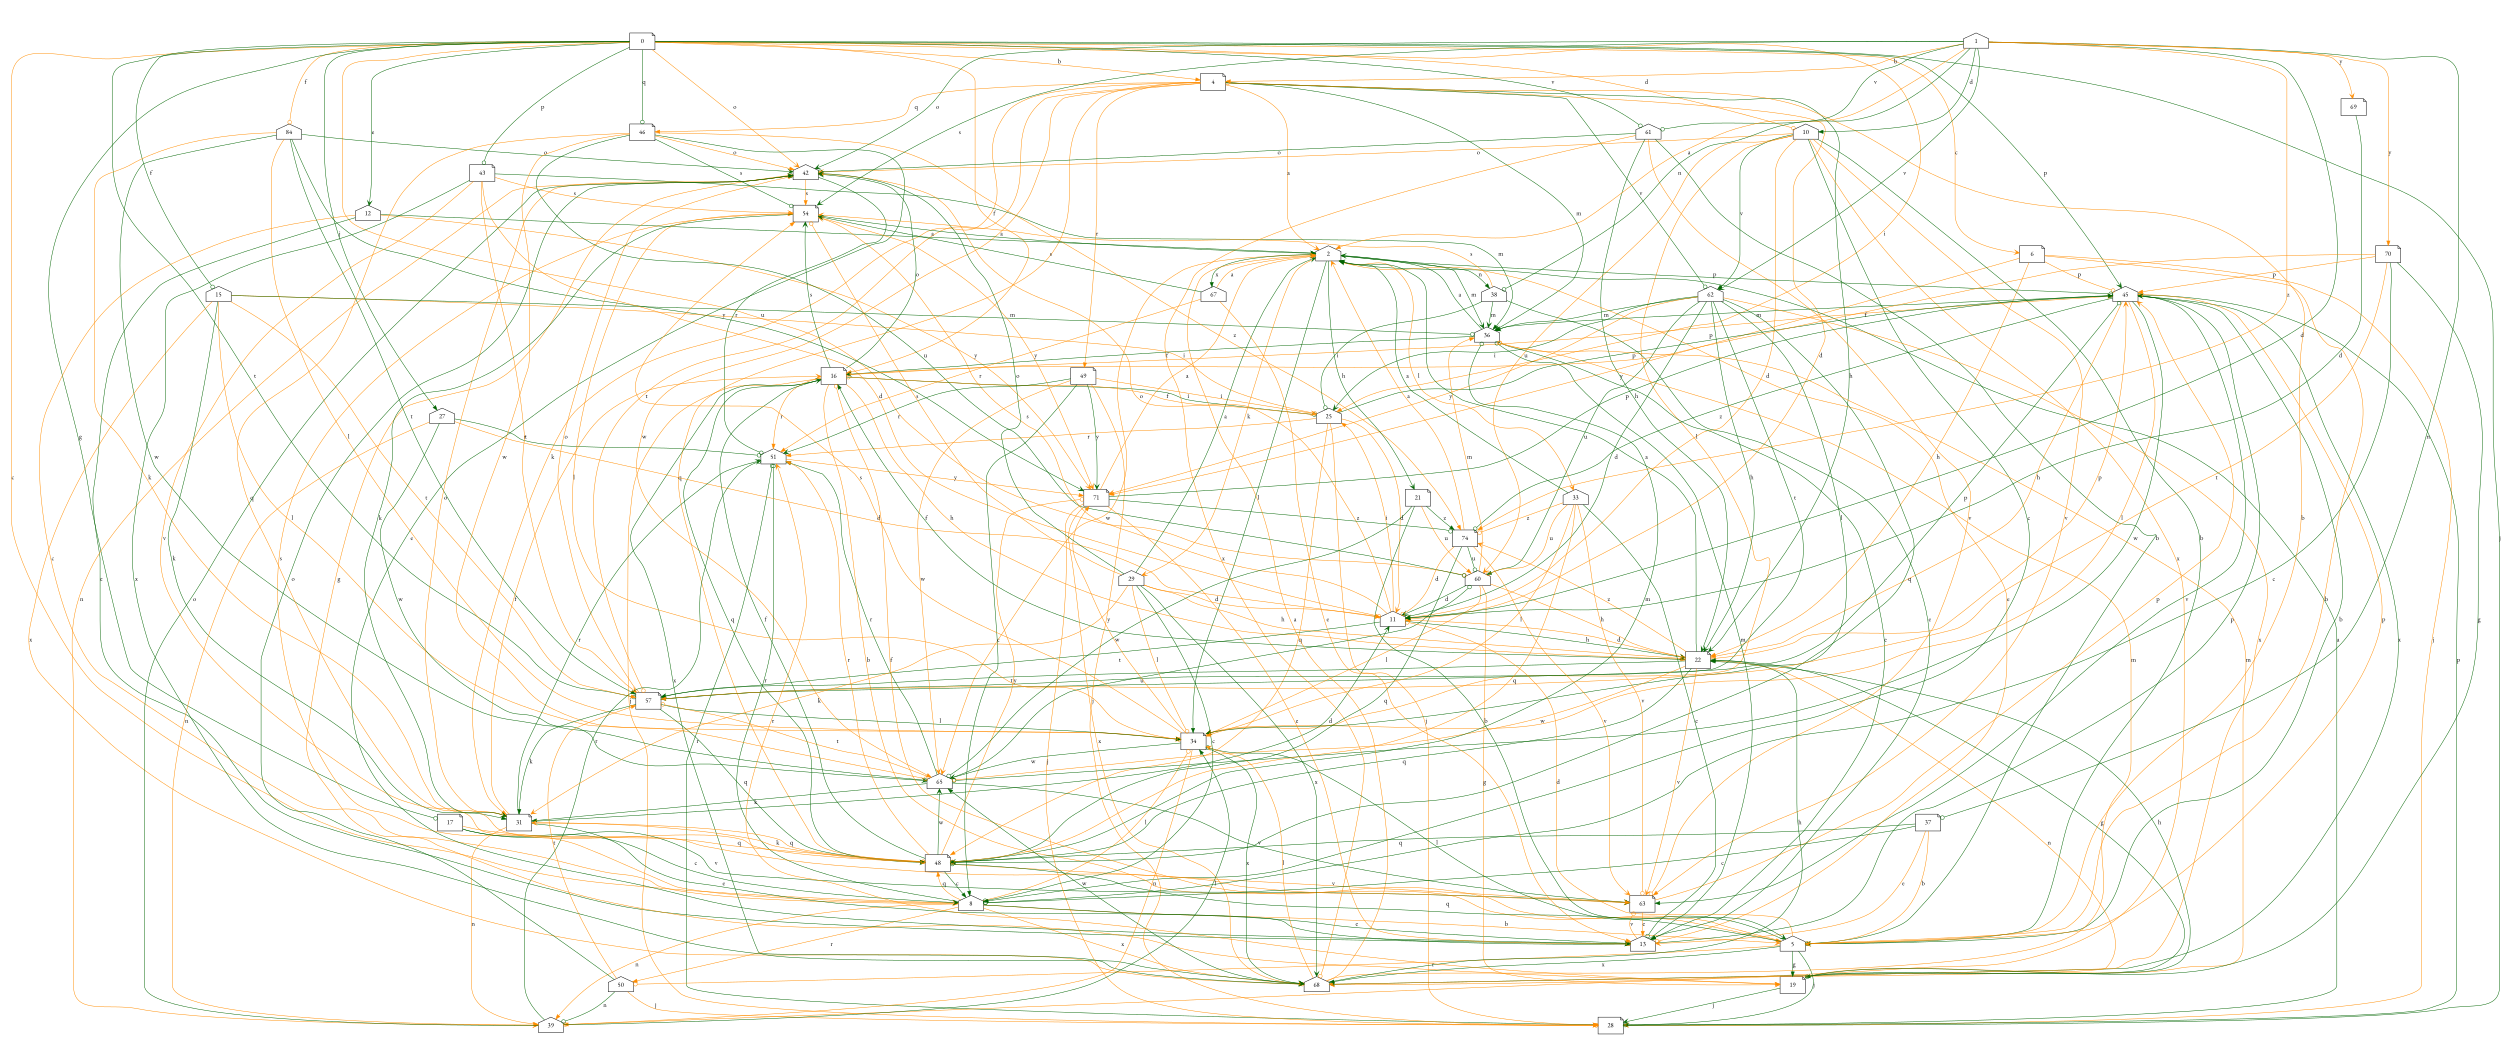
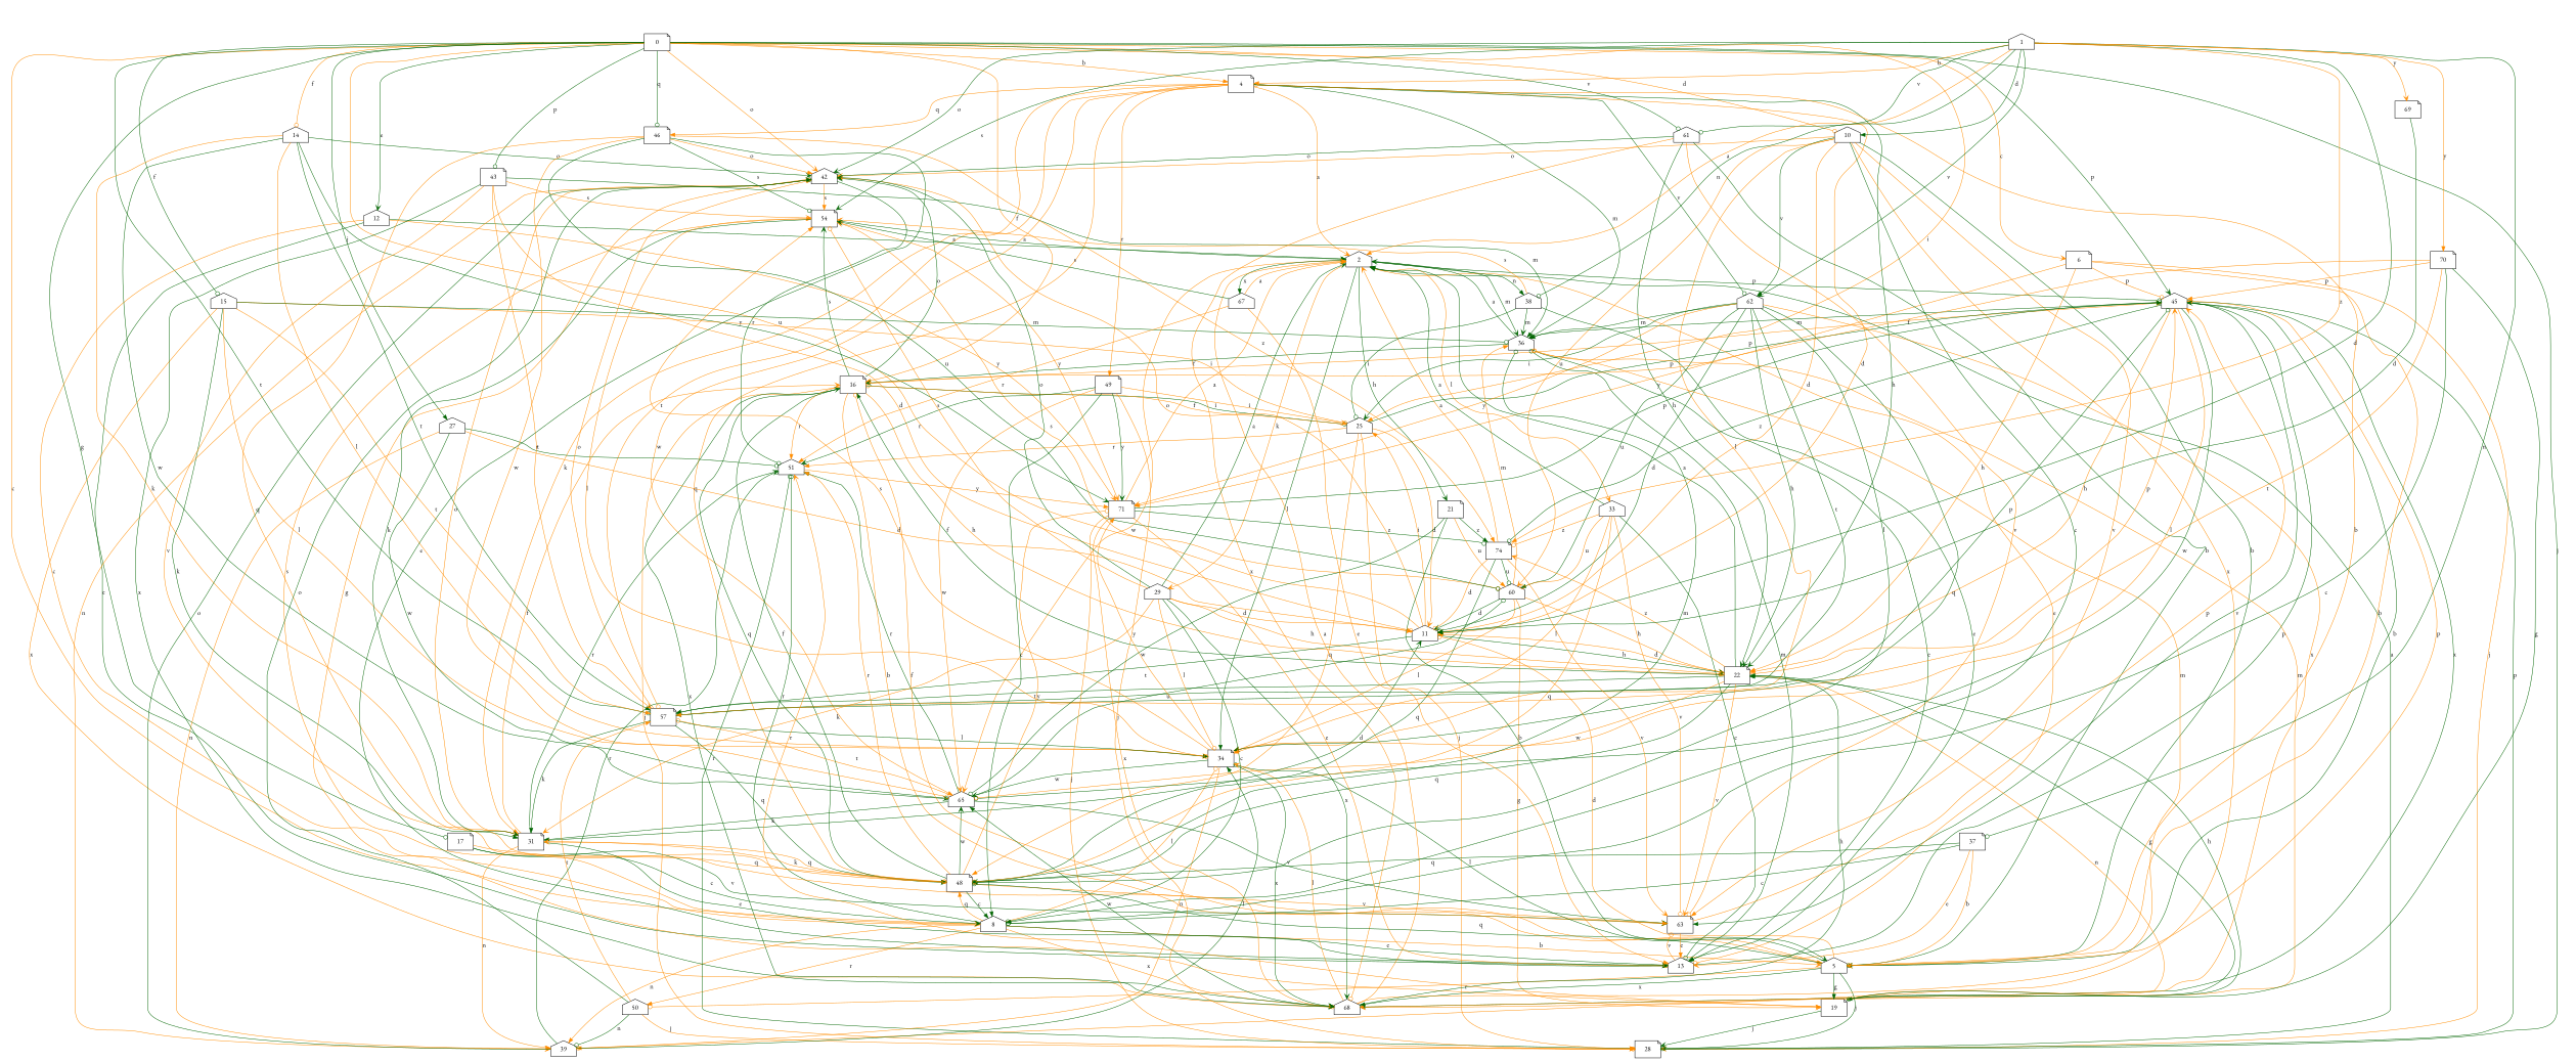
  strict digraph {
    fontname="EB Garamond"
    node [fontname="EB Garamond" shape=house]
    edge [arrowhead=vee color=darkorange fontname="EB Garamond"]
    0 [shape=note]
    4 [shape=note]
    6 [shape=note]
    8
    10
    12
-   14 [label=84]
+   14
    15
    16 [shape=note]
    17 [shape=note]
    25
    27
    28 [shape=note]
    42
    43 [shape=note]
    45
    46 [shape=note]
    57 [shape=note]
    60
    61
    2
    11
    62
    36
    65
    22 [shape=note]
    31 [shape=note]
    48 [shape=note]
    49 [shape=note]
    5
    71 [shape=note]
    54 [shape=note]
    13
    34 [shape=note]
    50
    68
    39
    51
    63 [shape=note]
    19 [shape=note]
    74 [shape=note]
    1
    37 [shape=note]
    38
    69 [shape=note]
    70 [shape=note]
    21 [shape=note]
    29
    33
    67
    0 -> 4 [arrowhead=normal label=b]
    0 -> 6 [label=c]
    0 -> 8 [label=c]
    0 -> 10 [arrowhead=odot label=d]
    0 -> 12 [color=darkgreen label=e]
    0 -> 14 [arrowhead=odot label=f]
    0 -> 15 [arrowhead=odot color=darkgreen label=f]
    0 -> 16 [arrowhead=normal label=f]
    0 -> 17 [arrowhead=odot color=darkgreen label=g]
    0 -> 25 [arrowhead=normal label=i]
    0 -> 27 [arrowhead=normal color=darkgreen label=j]
    0 -> 28 [arrowhead=normal color=darkgreen label=j]
    0 -> 42 [label=o]
    0 -> 43 [arrowhead=odot color=darkgreen label=p]
    0 -> 45 [color=darkgreen label=p]
    0 -> 46 [arrowhead=odot color=darkgreen label=q]
    0 -> 57 [arrowhead=odot color=darkgreen label=t]
    0 -> 60 [arrowhead=odot label=u]
    0 -> 61 [arrowhead=odot color=darkgreen label=v]
    4 -> 46 [arrowhead=normal label=q]
    4 -> 57 [arrowhead=odot label=t]
    4 -> 2 [label=a]
    4 -> 11 [arrowhead=normal label=d]
    4 -> 62 [arrowhead=odot color=darkgreen label=v]
    4 -> 36 [color=darkgreen label=m]
    4 -> 65 [arrowhead=normal label=w]
    4 -> 22 [color=darkgreen label=h]
    4 -> 31 [arrowhead=normal label=k]
    4 -> 48 [arrowhead=normal label=q]
    4 -> 49 [arrowhead=normal label=r]
    6 -> 28 [label=j]
    6 -> 45 [arrowhead=odot label=p]
    6 -> 22 [arrowhead=normal label=h]
    6 -> 5 [arrowhead=odot label=b]
    6 -> 71 [arrowhead=normal label=y]
    8 -> 48 [arrowhead=normal label=q]
    8 -> 5 [label=b]
    8 -> 54 [arrowhead=normal label=s]
    8 -> 13 [color=darkgreen label=e]
    8 -> 34 [arrowhead=odot label=l]
    8 -> 50 [arrowhead=normal label=r]
    8 -> 68 [arrowhead=normal label=x]
    8 -> 39 [arrowhead=normal label=n]
    8 -> 51 [arrowhead=odot color=darkgreen label=r]
    10 -> 8 [arrowhead=normal color=darkgreen label=c]
    10 -> 42 [label=o]
    10 -> 60 [label=u]
    10 -> 11 [label=d]
    10 -> 62 [arrowhead=normal color=darkgreen label=v]
    10 -> 5 [arrowhead=odot color=darkgreen label=b]
    10 -> 34 [label=l]
    10 -> 68 [label=x]
    10 -> 63 [arrowhead=normal label=v]
    12 -> 8 [label=c]
    12 -> 2 [arrowhead=normal color=darkgreen label=a]
    12 -> 71 [label=y]
    12 -> 13 [arrowhead=odot color=darkgreen label=e]
    14 -> 42 [color=darkgreen label=o]
    14 -> 57 [arrowhead=normal color=darkgreen label=t]
    14 -> 65 [color=darkgreen label=w]
    14 -> 31 [label=k]
    14 -> 71 [color=darkgreen label=y]
    14 -> 34 [label=l]
    15 -> 25 [arrowhead=odot label=i]
    15 -> 57 [arrowhead=normal label=t]
    15 -> 36 [arrowhead=odot color=darkgreen label=m]
    15 -> 31 [arrowhead=normal color=darkgreen label=k]
    15 -> 34 [arrowhead=normal label=l]
    15 -> 68 [arrowhead=odot label=x]
    16 -> 25 [arrowhead=odot color=darkgreen label=i]
    16 -> 28 [arrowhead=odot label=j]
    16 -> 42 [color=darkgreen label=o]
    16 -> 45 [label=p]
    16 -> 22 [arrowhead=normal label=h]
    16 -> 48 [color=darkgreen label=q]
    16 -> 5 [arrowhead=normal label=b]
    16 -> 54 [color=darkgreen label=s]
    16 -> 68 [color=darkgreen label=x]
    16 -> 51 [arrowhead=normal label=r]
    17 -> 8 [color=darkgreen label=c]
    17 -> 48 [arrowhead=odot label=q]
    17 -> 63 [color=darkgreen label=v]
    25 -> 16 [arrowhead=odot label=f]
    25 -> 28 [arrowhead=normal label=j]
    25 -> 45 [arrowhead=normal color=darkgreen label=p]
    25 -> 11 [label=d]
    25 -> 48 [arrowhead=normal label=q]
    25 -> 51 [arrowhead=normal label=r]
    27 -> 11 [arrowhead=normal label=d]
    27 -> 65 [arrowhead=odot color=darkgreen label=w]
    27 -> 39 [label=n]
    27 -> 51 [arrowhead=odot color=darkgreen label=r]
    28 -> 45 [arrowhead=odot color=darkgreen label=p]
    28 -> 2 [color=darkgreen label=a]
    28 -> 51 [arrowhead=odot color=darkgreen label=r]
    42 -> 54 [arrowhead=normal label=s]
    42 -> 39 [label=n]
    42 -> 51 [arrowhead=odot color=darkgreen label=r]
    42 -> 19 [arrowhead=normal label=g]
    43 -> 57 [label=t]
    43 -> 11 [arrowhead=odot label=d]
    43 -> 36 [arrowhead=normal color=darkgreen label=m]
    43 -> 54 [label=s]
    43 -> 68 [color=darkgreen label=x]
    43 -> 63 [label=v]
    45 -> 36 [color=darkgreen label=m]
    45 -> 65 [arrowhead=odot color=darkgreen label=w]
    45 -> 22 [arrowhead=normal label=h]
    45 -> 5 [color=darkgreen label=b]
    45 -> 34 [arrowhead=normal label=l]
    45 -> 68 [arrowhead=normal color=darkgreen label=x]
    45 -> 63 [arrowhead=normal color=darkgreen label=v]
    45 -> 74 [arrowhead=odot color=darkgreen label=z]
    46 -> 42 [arrowhead=normal label=o]
    46 -> 60 [arrowhead=odot color=darkgreen label=u]
    46 -> 65 [arrowhead=odot label=w]
    46 -> 48 [arrowhead=normal label=q]
    46 -> 54 [arrowhead=odot color=darkgreen label=s]
    46 -> 13 [color=darkgreen label=e]
    46 -> 74 [arrowhead=normal label=z]
    57 -> 42 [arrowhead=normal label=o]
    57 -> 45 [arrowhead=odot color=darkgreen label=p]
    57 -> 31 [arrowhead=normal color=darkgreen label=k]
    57 -> 48 [arrowhead=normal color=darkgreen label=q]
    57 -> 34 [arrowhead=normal color=darkgreen label=l]
    60 -> 11 [color=darkgreen label=d]
    60 -> 36 [arrowhead=normal label=m]
    60 -> 22 [label=h]
    60 -> 34 [arrowhead=normal label=l]
    60 -> 19 [label=g]
    61 -> 42 [arrowhead=odot color=darkgreen label=o]
    61 -> 22 [color=darkgreen label=h]
    61 -> 5 [arrowhead=normal color=darkgreen label=b]
    61 -> 68 [arrowhead=odot label=x]
    61 -> 63 [arrowhead=odot label=v]
    2 -> 45 [arrowhead=odot color=darkgreen label=p]
    2 -> 36 [color=darkgreen label=m]
    2 -> 65 [label=w]
    2 -> 13 [arrowhead=odot label=e]
    2 -> 34 [arrowhead=normal color=darkgreen label=l]
    2 -> 38 [arrowhead=normal color=darkgreen label=n]
    2 -> 21 [color=darkgreen label=h]
    2 -> 29 [label=k]
    2 -> 33 [label=l]
    2 -> 67 [arrowhead=normal color=darkgreen label=x]
    11 -> 25 [arrowhead=normal label=i]
    11 -> 42 [arrowhead=normal label=o]
    11 -> 57 [arrowhead=normal color=darkgreen label=t]
    11 -> 22 [color=darkgreen label=h]
    11 -> 54 [label=s]
    62 -> 25 [color=darkgreen label=i]
    62 -> 57 [arrowhead=normal color=darkgreen label=t]
    62 -> 60 [arrowhead=normal color=darkgreen label=u]
    62 -> 11 [arrowhead=odot color=darkgreen label=d]
    62 -> 36 [arrowhead=normal color=darkgreen label=m]
    62 -> 22 [color=darkgreen label=h]
    62 -> 48 [arrowhead=normal color=darkgreen label=q]
    62 -> 71 [label=y]
    62 -> 34 [color=darkgreen label=l]
    62 -> 68 [label=x]
    36 -> 16 [color=darkgreen label=f]
    36 -> 2 [color=darkgreen label=a]
    36 -> 13 [arrowhead=normal color=darkgreen label=e]
    65 -> 57 [arrowhead=odot label=t]
    65 -> 60 [arrowhead=odot color=darkgreen label=u]
    65 -> 31 [arrowhead=normal color=darkgreen label=k]
    65 -> 51 [arrowhead=normal color=darkgreen label=r]
    65 -> 63 [color=darkgreen label=v]
    22 -> 16 [arrowhead=normal color=darkgreen label=f]
    22 -> 45 [label=p]
    22 -> 57 [color=darkgreen label=t]
    22 -> 2 [color=darkgreen label=a]
    22 -> 11 [arrowhead=normal label=d]
    22 -> 65 [arrowhead=odot label=w]
    22 -> 48 [arrowhead=odot color=darkgreen label=q]
    22 -> 39 [arrowhead=normal label=n]
    22 -> 63 [label=v]
    22 -> 19 [arrowhead=normal color=darkgreen label=g]
    22 -> 74 [label=z]
    31 -> 16 [label=f]
    31 -> 42 [label=o]
    31 -> 11 [color=darkgreen label=d]
    31 -> 48 [arrowhead=odot label=q]
    31 -> 13 [arrowhead=normal color=darkgreen label=e]
    31 -> 39 [arrowhead=normal label=n]
    31 -> 51 [color=darkgreen label=r]
    48 -> 8 [arrowhead=normal color=darkgreen label=c]
    48 -> 16 [color=darkgreen label=f]
    48 -> 36 [arrowhead=odot color=darkgreen label=m]
    48 -> 65 [color=darkgreen label=w]
    48 -> 31 [label=k]
    48 -> 71 [arrowhead=odot label=y]
    48 -> 51 [arrowhead=normal label=r]
    48 -> 63 [arrowhead=normal label=v]
    49 -> 8 [arrowhead=normal color=darkgreen label=c]
    49 -> 25 [label=i]
    49 -> 28 [arrowhead=odot label=j]
    49 -> 65 [label=w]
    49 -> 71 [color=darkgreen label=y]
    49 -> 51 [color=darkgreen label=r]
    5 -> 4 [arrowhead=odot label=b]
    5 -> 16 [arrowhead=odot label=f]
    5 -> 28 [arrowhead=odot color=darkgreen label=j]
    5 -> 45 [arrowhead=normal label=p]
    5 -> 11 [arrowhead=odot label=d]
    5 -> 48 [arrowhead=odot color=darkgreen label=q]
    5 -> 34 [arrowhead=odot color=darkgreen label=l]
    5 -> 50 [arrowhead=odot label=r]
    5 -> 68 [arrowhead=normal color=darkgreen label=x]
    5 -> 19 [arrowhead=normal color=darkgreen label=g]
    71 -> 28 [arrowhead=normal label=j]
    71 -> 45 [arrowhead=odot color=darkgreen label=p]
    71 -> 2 [arrowhead=normal label=a]
    71 -> 13 [arrowhead=odot label=e]
    71 -> 68 [arrowhead=normal label=x]
    71 -> 74 [arrowhead=odot color=darkgreen label=z]
    54 -> 2 [color=darkgreen label=a]
    54 -> 31 [color=darkgreen label=k]
    54 -> 71 [label=y]
    54 -> 34 [arrowhead=odot label=l]
    13 -> 45 [color=darkgreen label=p]
    13 -> 36 [arrowhead=odot color=darkgreen label=m]
    13 -> 63 [arrowhead=odot label=v]
    34 -> 65 [color=darkgreen label=w]
    34 -> 71 [arrowhead=normal label=y]
    34 -> 54 [arrowhead=normal label=s]
    34 -> 68 [color=darkgreen label=x]
    34 -> 39 [arrowhead=odot label=n]
    50 -> 28 [label=j]
    50 -> 42 [arrowhead=odot color=darkgreen label=o]
    50 -> 57 [arrowhead=normal label=t]
    50 -> 39 [arrowhead=odot color=darkgreen label=n]
    68 -> 2 [label=a]
    68 -> 36 [arrowhead=odot label=m]
    68 -> 65 [arrowhead=normal color=darkgreen label=w]
    68 -> 22 [arrowhead=normal color=darkgreen label=h]
    68 -> 34 [label=l]
    39 -> 42 [arrowhead=normal color=darkgreen label=o]
    39 -> 34 [arrowhead=normal color=darkgreen label=l]
    39 -> 51 [arrowhead=odot color=darkgreen label=r]
    51 -> 71 [arrowhead=normal label=y]
    63 -> 45 [label=p]
    63 -> 13 [arrowhead=normal label=e]
    19 -> 28 [color=darkgreen label=j]
    19 -> 36 [arrowhead=odot label=m]
    19 -> 22 [arrowhead=normal color=darkgreen label=h]
    19 -> 51 [label=r]
    74 -> 60 [arrowhead=odot color=darkgreen label=u]
    74 -> 2 [label=a]
    74 -> 11 [arrowhead=odot label=d]
    74 -> 48 [arrowhead=odot color=darkgreen label=q]
    74 -> 63 [label=v]
    1 -> 4 [arrowhead=normal label=b]
    1 -> 10 [arrowhead=normal color=darkgreen label=d]
    1 -> 42 [color=darkgreen label=o]
    1 -> 61 [arrowhead=odot color=darkgreen label=v]
    1 -> 2 [arrowhead=normal label=a]
    1 -> 11 [arrowhead=normal color=darkgreen label=d]
    1 -> 62 [color=darkgreen label=v]
    1 -> 54 [color=darkgreen label=s]
    1 -> 74 [arrowhead=normal label=z]
    1 -> 37 [arrowhead=odot color=darkgreen label=n]
    1 -> 38 [arrowhead=odot color=darkgreen label=n]
    1 -> 69 [label=y]
    1 -> 70 [arrowhead=normal label=y]
    37 -> 8 [arrowhead=odot color=darkgreen label=c]
    37 -> 48 [color=darkgreen label=q]
    37 -> 5 [label=b]
    37 -> 13 [label=e]
    38 -> 25 [arrowhead=odot color=darkgreen label=i]
    38 -> 36 [color=darkgreen label=m]
    38 -> 54 [label=s]
    38 -> 13 [arrowhead=normal color=darkgreen label=e]
    69 -> 11 [color=darkgreen label=d]
    70 -> 8 [arrowhead=odot color=darkgreen label=c]
    70 -> 16 [arrowhead=odot label=f]
    70 -> 45 [arrowhead=normal label=p]
    70 -> 57 [arrowhead=normal label=t]
    70 -> 19 [arrowhead=odot color=darkgreen label=g]
    21 -> 60 [arrowhead=normal label=u]
    21 -> 65 [arrowhead=odot color=darkgreen label=w]
    21 -> 5 [color=darkgreen label=b]
    21 -> 74 [arrowhead=normal color=darkgreen label=z]
    29 -> 8 [arrowhead=odot color=darkgreen label=c]
    29 -> 42 [color=darkgreen label=o]
    29 -> 2 [color=darkgreen label=a]
    29 -> 11 [label=d]
    29 -> 22 [arrowhead=odot label=h]
    29 -> 31 [label=k]
    29 -> 54 [arrowhead=odot label=s]
    29 -> 34 [arrowhead=odot label=l]
    29 -> 68 [color=darkgreen label=x]
    33 -> 60 [arrowhead=odot label=u]
    33 -> 2 [arrowhead=normal color=darkgreen label=a]
    33 -> 48 [arrowhead=odot label=q]
    33 -> 13 [arrowhead=odot color=darkgreen label=e]
    33 -> 34 [arrowhead=normal label=l]
    33 -> 63 [arrowhead=odot label=v]
    33 -> 74 [arrowhead=odot label=z]
    67 -> 2 [label=a]
    67 -> 54 [color=darkgreen label=s]
    67 -> 13 [arrowhead=normal label=e]
    67 -> 51 [arrowhead=normal label=r]
  }
